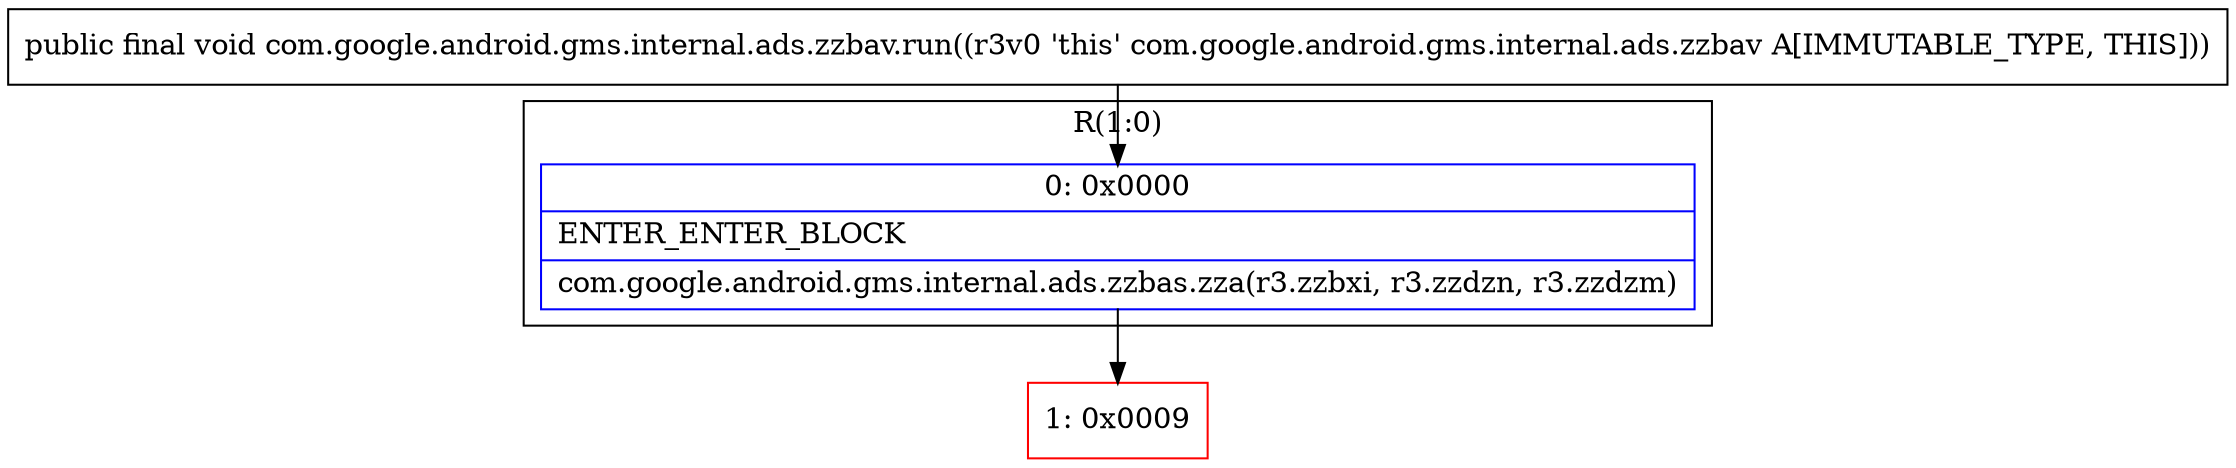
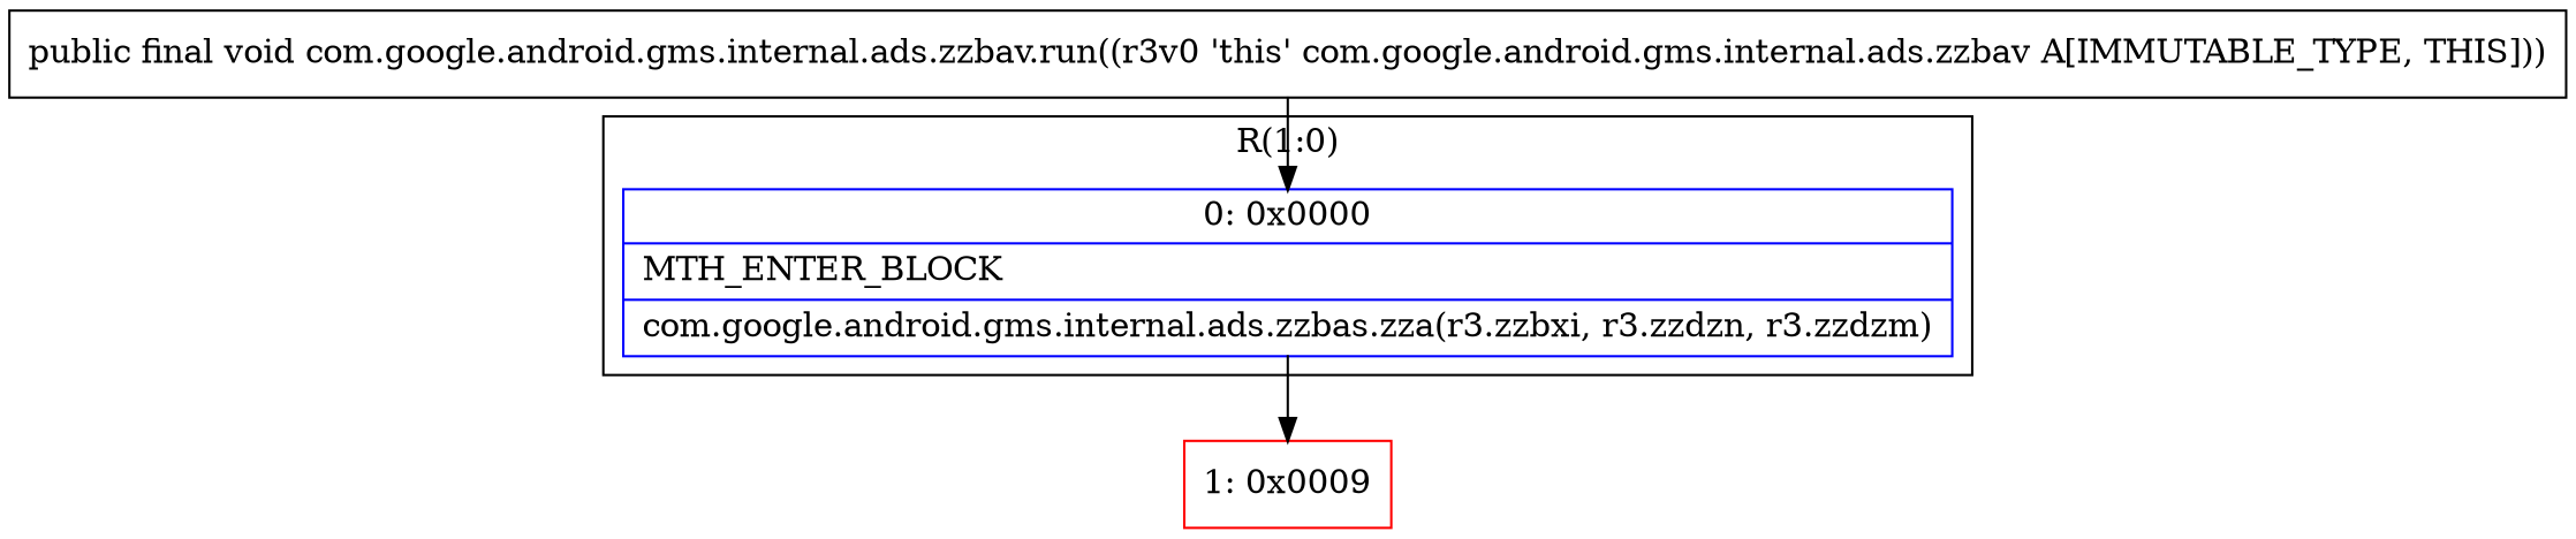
  digraph {
    node [shape=record]
-   n1 [color=blue label="{0\:\ 0x0000|ENTER_ENTER_BLOCK\l|com.google.android.gms.internal.ads.zzbas.zza(r3.zzbxi, r3.zzdzn, r3.zzdzm)\l}"]
+   n1 [color=blue label="{0\:\ 0x0000|MTH_ENTER_BLOCK\l|com.google.android.gms.internal.ads.zzbas.zza(r3.zzbxi, r3.zzdzn, r3.zzdzm)\l}"]
    n2 [color=red label="{1\:\ 0x0009}"]
    n3 [label="{public final void com.google.android.gms.internal.ads.zzbav.run((r3v0 'this' com.google.android.gms.internal.ads.zzbav A[IMMUTABLE_TYPE, THIS])) }"]
    subgraph cluster_1 {
      label="R(1:0)"
      n1
    }
    n1 -> n2
    n3 -> n1
  }
